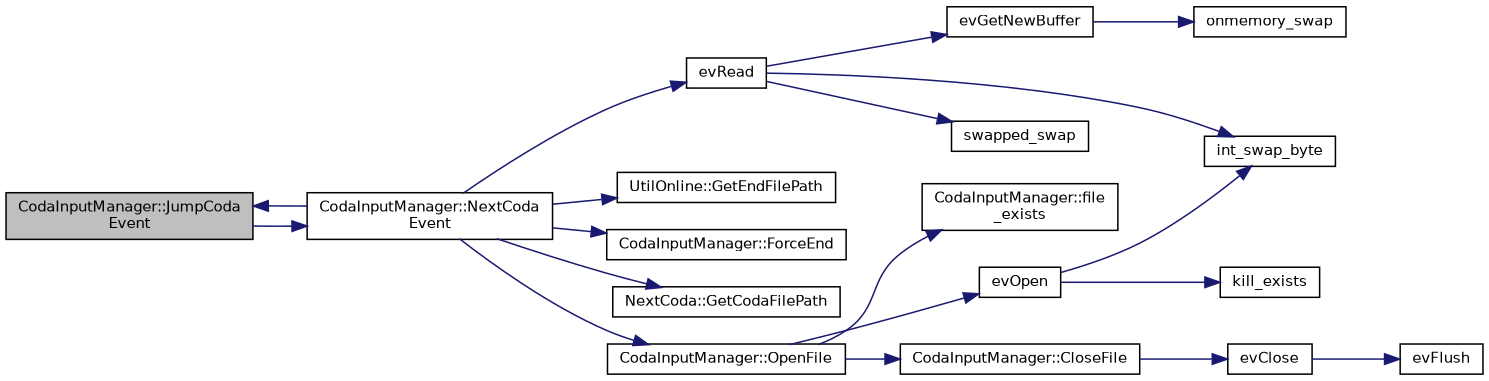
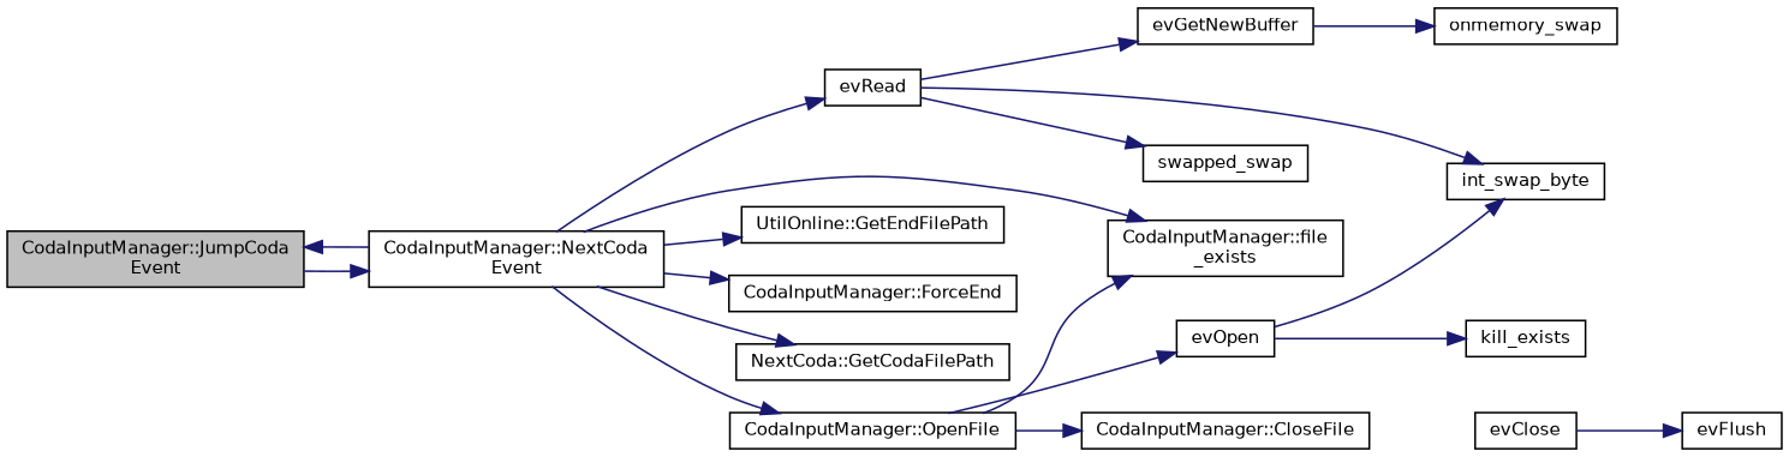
  digraph {
    fontname="DejaVu Sans"
    rankdir=LR
    node [color=black fontname="DejaVu Sans" fontsize=10 shape=record]
    edge [color=midnightblue fontname="DejaVu Sans" fontsize=10 labelfontname=FreeSans labelfontsize=10 style=solid]
    n1 [fillcolor=grey75 fontcolor=black height=0.2 label="CodaInputManager::JumpCoda\lEvent" style=filled width=0.4]
    n2 [height=0.2 label="CodaInputManager::NextCoda\lEvent" width=0.4]
    n3 [height=0.2 label=evRead width=0.4]
    n4 [height=0.2 label="CodaInputManager::file\l_exists" width=0.4]
    n5 [height=0.2 label="UtilOnline::GetEndFilePath" width=0.4]
    n6 [height=0.2 label="CodaInputManager::ForceEnd" width=0.4]
    n7 [height=0.2 label="NextCoda::GetCodaFilePath" width=0.4]
    n8 [height=0.2 label="CodaInputManager::OpenFile" width=0.4]
    n9 [height=0.2 label=evGetNewBuffer width=0.4]
    n10 [height=0.2 label=int_swap_byte width=0.4]
    n11 [height=0.2 label=swapped_swap width=0.4]
    n12 [height=0.2 label="CodaInputManager::CloseFile" width=0.4]
    n13 [height=0.2 label=evOpen width=0.4]
    n14 [height=0.2 label=onmemory_swap width=0.4]
    n15 [height=0.2 label=evClose width=0.4]
    n16 [height=0.2 label=kill_exists width=0.4]
    n17 [height=0.2 label=evFlush width=0.4]
    n1 -> n2
    n2 -> n1
    n2 -> n3
+   n2 -> n4
    n2 -> n5
    n2 -> n6
    n2 -> n7
    n2 -> n8
    n3 -> n9
    n3 -> n10
    n3 -> n11
    n8 -> n4
    n8 -> n12
    n8 -> n13
    n9 -> n14
-   n12 -> n15
    n13 -> n10
    n13 -> n16
    n15 -> n17
  }
